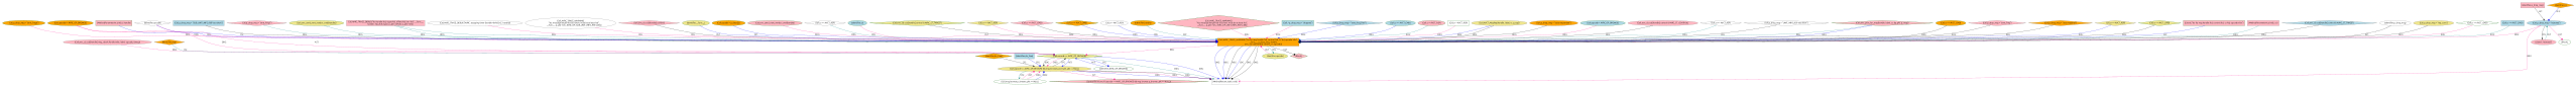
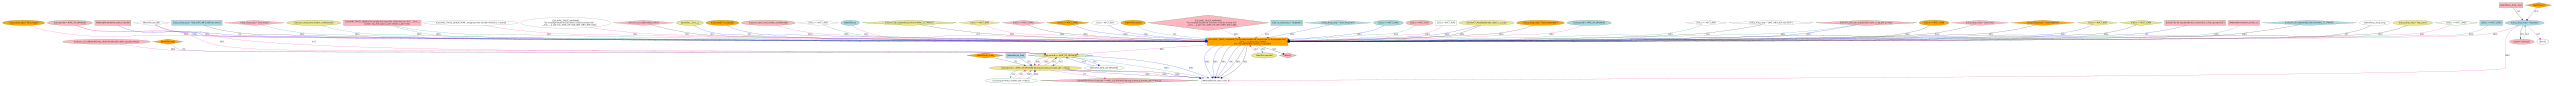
  digraph {
    fontname=Ubuntu
    node [color=gray40 fillcolor=lightpink fontname=Ubuntu shape=ellipse style=filled]
    edge [arrowhead=box color=deeppink fontname=Ubuntu]
    n1 [fillcolor=lightblue label="(Call,p_drop_msg = \"rejected\")"]
    n2 [fillcolor=orange label="(Call,AVRC_TRACE_WARNING(\"%s %s msg handle:%d, control:%d, cr:%d, opcode:x%x\",\n                       __func__, p_drop_msg, handle,\n                       avrc_cb.ccb[handle].control, cr, opcode))" shape=box]
    n3 [color=darkgreen fillcolor=white label="(Block,)"]
    n4 [label="(Literal,\"rejected\")"]
    n5 [fillcolor=white label="(MethodReturn,static void)" shape=box]
    n6 [color=darkgreen fillcolor=khaki label="(Call,opcode == AVRC_OP_BROWSE)" shape=diamond]
    n7 [color=darkgreen fillcolor=khaki label="(Identifier,opcode)"]
    n8 [color=darkgreen label="(Block,)" shape=diamond]
    n9 [fillcolor=khaki label="(Call,opcode == AVRC_OP_BROWSE && msg.browse.p_browse_pkt == NULL)"]
    n10 [color=darkgreen fillcolor=white label="(Identifier,AVRC_OP_BROWSE)"]
    n11 [color=darkgreen label="(ControlStructure,if (opcode == AVRC_OP_BROWSE && msg.browse.p_browse_pkt == NULL))" shape=diamond]
    n12 [color=darkgreen fillcolor=white label="(Call,msg.browse.p_browse_pkt == NULL)"]
    n13 [fillcolor=white label="(Identifier,p_drop_msg)"]
    n14 [fillcolor=khaki label="(Call,p_drop_msg = \"req_cont\")"]
    n15 [color=darkgreen fillcolor=white label="(Call,cr == AVCT_CMD)" shape=diamond]
    n16 [fillcolor=lightblue label="(Call,cr == AVCT_CMD)" shape=box]
    n17 [color=darkgreen fillcolor=orange label="(Call,p_drop_msg = \"sent_fragd\")"]
-   n18 [color=darkgreen fillcolor=orange label="(Call,opcode != AVRC_OP_BROWSE)"]
+   n18 [color=darkgreen label="(Call,opcode != AVRC_OP_BROWSE)"]
    n19 [color=darkgreen label="(MethodParameterIn,uint8_t handle)" shape=box]
    n20 [fillcolor=lightblue label="(Call,p_drop_msg = \"SUB_UNIT_INFO_RSP too short\")" shape=box]
    n21 [label="(Call,p_drop_msg = \"sent_frag3\")" shape=diamond]
    n22 [color=darkgreen fillcolor=khaki label="(Call,avrc_send_next_vendor_cmd(handle))"]
    n23 [label="(Call,AVRC_TRACE_DEBUG(\"%s handle:%d, ctype:%d, offset:%d, len: %d\", __func__,\n                      handle, msg.hdr.ctype, p_pkt->offset, p_pkt->len))" shape=box]
    n24 [fillcolor=white label="(Call,AVRC_TRACE_DEBUG(\"AVRC: stopping timer (handle=0x%02x)\", handle))"]
    n25 [fillcolor=white label="(Call,AVRC_TRACE_WARNING(\n                \"%s: message length %d too short: must be at least %d\",\n                __func__, p_pkt->len, AVRC_OP_SUB_UNIT_INFO_RSP_LEN))"]
    n26 [label="(Identifier,p_drop_msg)" shape=box]
    n27 [label="(Call,avrc_cb.ccb[handle].control)" shape=diamond]
    n28 [color=darkgreen fillcolor=khaki label="(Identifier,__func__)"]
    n29 [color=darkgreen fillcolor=orange label="(Call,opcode = p_data[2])"]
    n30 [color=darkgreen fillcolor=orange label="(Identifier,do_free)" shape=diamond]
    n31 [color=darkgreen label="(Call,avrc_send_next_vendor_cmd(handle))"]
    n32 [fillcolor=white label="(Call,cr == AVCT_RSP)" shape=diamond]
    n33 [color=darkgreen fillcolor=lightblue label="(Identifier,cr)"]
    n34 [label="(Call,avrc_cb.ccb[handle].msg_cback.Run(handle, label, opcode, &msg))"]
    n35 [color=darkgreen fillcolor=khaki label="(Call,avrc_cb.ccb[handle].control & AVRC_CT_TARGET)" shape=diamond]
    n36 [fillcolor=khaki label="(Call,cr == AVCT_RSP)" shape=diamond]
    n37 [label="(Call,cr == AVCT_CMD)" shape=diamond]
    n38 [fillcolor=orange label="(Identifier,cr)" shape=diamond]
    n39 [color=darkgreen fillcolor=orange label="(Call,cr == AVCT_CMD)" shape=diamond]
    n40 [fillcolor=white label="(Call,cr = AVCT_RSP)"]
    n41 [color=darkgreen fillcolor=orange label="(Identifier,handle)"]
    n42 [color=darkgreen label="(Call,AVRC_TRACE_WARNING(\n                \"%s: message length %d too short: must be at least %d\",\n                __func__, p_pkt->len, AVRC_OP_UNIT_INFO_RSP_LEN))" shape=diamond]
    n43 [color=darkgreen fillcolor=lightblue label="(Call,* p_drop_msg = \"dropped\")" shape=box]
    n44 [fillcolor=lightblue label="(Call,p_drop_msg = \"sent_frag_free\")" shape=diamond]
    n45 [color=darkgreen fillcolor=lightblue label="(Call,cr == AVCT_CMD)"]
    n46 [color=darkgreen label="(Call,cr = AVCT_RSP)"]
    n47 [color=darkgreen fillcolor=white label="(Call,cr = AVCT_RSP)" shape=box]
    n48 [fillcolor=white label="(Identifier,opcode)" shape=diamond]
    n49 [fillcolor=khaki label="(Call,AVCT_MsgReq(handle, label, cr, p_rsp))"]
    n50 [fillcolor=orange label="(Call,p_drop_msg = \"auto responded\")"]
    n51 [color=darkgreen fillcolor=lightblue label="(Call,opcode = AVRC_OP_BROWSE)"]
-   n52 [label="(Call,avrc_cb.ccb[handle].control & AVRC_CT_CONTROL)"]
    n53 [fillcolor=white label="(Call,cr == AVCT_RSP)" shape=diamond]
    n54 [fillcolor=white label="(Call,p_drop_msg = \"UNIT_INFO_RSP too short\")" shape=diamond]
    n55 [color=darkgreen label="(Call,avrc_proc_far_msg(handle, label, cr, &p_pkt, p_msg))" shape=diamond]
    n56 [color=darkgreen fillcolor=orange label="(Call,cr == AVCT_CMD)"]
    n57 [fillcolor=lightblue label="(Identifier,do_free)" shape=box]
    n58 [label="(Call,p_drop_msg = \"sent_frag\")" shape=diamond]
    n59 [fillcolor=orange label="(Call,p_drop_msg = \"auto respond\")" shape=diamond]
    n60 [fillcolor=khaki label="(Call,cr == AVCT_RSP)" shape=diamond]
    n61 [color=darkgreen fillcolor=khaki label="(Call,cr == AVCT_CMD)" shape=diamond]
    n62 [color=darkgreen label="(Literal,\"%s %s msg handle:%d, control:%d, cr:%d, opcode:x%x\")" shape=box]
    n63 [label="(MethodParameterIn,uint8_t cr)" shape=box]
    n64 [fillcolor=orange label="(Identifier,msg)" shape=diamond]
    n65 [fillcolor=lightblue label="(Call,avrc_cb.ccb[handle].control & AVRC_CT_TARGET)" shape=diamond]
    n1 -> n2 [label="DDG: "]
    n1 -> n3 [label="AST: "]
    n1 -> n4 [arrowhead=normal color=black label="CFG: "]
    n1 -> n5 [arrowhead=vee label="DDG: "]
    n2 -> n5 [color=blue label="DDG: "]
    n2 -> n5 [arrowhead=vee color=blue label="DDG: "]
    n2 -> n5 [color=black label="DDG: "]
    n2 -> n5 [arrowhead=vee color=blue label="DDG: "]
    n2 -> n5 [arrowhead=vee color=black label="DDG: "]
    n2 -> n5 [color=black label="DDG: "]
    n2 -> n6 [label="DDG: "]
    n2 -> n7 [arrowhead=normal color=teal label="CFG: "]
    n2 -> n8 [color=black label="AST: "]
    n4 -> n1 [arrowhead=normal color=teal label="AST: "]
    n6 -> n5 [arrowhead=vee color=teal label="DDG: "]
    n6 -> n5 [arrowhead=vee color=blue label="DDG: "]
    n6 -> n9 [arrowhead=normal color=blue label="AST: "]
    n6 -> n9 [arrowhead=normal color=black label="DDG: "]
    n6 -> n9 [arrowhead=normal label="DDG: "]
    n6 -> n10 [color=blue label="CFG: "]
    n7 -> n2 [label="AST: "]
    n9 -> n5 [arrowhead=normal color=blue label="DDG: "]
    n9 -> n5 [arrowhead=vee label="DDG: "]
    n9 -> n5 [arrowhead=normal color=black label="DDG: "]
    n9 -> n6 [arrowhead=normal color=black label="CFG: "]
    n9 -> n11 [label="AST: "]
    n9 -> n12 [arrowhead=vee color=teal label="CFG: "]
    n10 -> n6 [arrowhead=vee color=blue label="AST: "]
    n12 -> n9 [label="AST: "]
    n12 -> n9 [arrowhead=normal label="DDG: "]
    n12 -> n9 [color=blue label="DDG: "]
    n13 -> n2 [arrowhead=normal color=black label="AST: "]
    n14 -> n2 [color=black label="DDG: "]
    n15 -> n2 [label="DDG: "]
    n16 -> n2 [color=teal label="DDG: "]
    n17 -> n2 [arrowhead=vee label="DDG: "]
    n18 -> n2 [arrowhead=vee label="DDG: "]
    n18 -> n6 [arrowhead=vee label="DDG: "]
    n19 -> n2 [color=blue label="DDG: "]
    n20 -> n2 [arrowhead=vee color=black label="DDG: "]
    n21 -> n2 [color=teal label="DDG: "]
    n22 -> n2 [arrowhead=vee color=teal label="DDG: "]
    n23 -> n2 [arrowhead=normal color=teal label="DDG: "]
    n23 -> n2 [arrowhead=normal color=teal label="DDG: "]
    n24 -> n2 [label="DDG: "]
    n25 -> n2 [label="DDG: "]
    n26 -> n1 [arrowhead=vee color=black label="AST: "]
    n27 -> n2 [color=black label="AST: "]
    n28 -> n2 [arrowhead=vee color=blue label="AST: "]
    n29 -> n2 [color=blue label="DDG: "]
    n30 -> n9 [arrowhead=normal color=black label="CFG: "]
    n31 -> n2 [arrowhead=normal label="DDG: "]
    n32 -> n2 [arrowhead=normal color=teal label="DDG: "]
    n33 -> n2 [label="AST: "]
    n34 -> n6 [label="DDG: "]
    n35 -> n2 [color=black label="DDG: "]
    n36 -> n2 [arrowhead=vee label="DDG: "]
    n37 -> n2 [arrowhead=normal color=black label="DDG: "]
    n38 -> n1 [color=blue label="CFG: "]
    n39 -> n2 [arrowhead=vee color=blue label="DDG: "]
    n40 -> n2 [arrowhead=normal color=blue label="DDG: "]
    n41 -> n2 [arrowhead=normal color=teal label="AST: "]
    n42 -> n2 [label="DDG: "]
    n43 -> n2 [arrowhead=vee label="DDG: "]
    n44 -> n2 [arrowhead=normal color=blue label="DDG: "]
    n45 -> n2 [color=blue label="DDG: "]
    n46 -> n2 [arrowhead=vee color=teal label="DDG: "]
    n47 -> n2 [arrowhead=vee label="DDG: "]
    n48 -> n2 [color=blue label="CFG: "]
    n48 -> n6 [arrowhead=normal label="AST: "]
    n49 -> n2 [arrowhead=vee color=blue label="DDG: "]
    n49 -> n2 [color=black label="DDG: "]
    n50 -> n2 [arrowhead=normal color=black label="DDG: "]
    n51 -> n2 [arrowhead=vee label="DDG: "]
-   n52 -> n2 [color=black label="DDG: "]
    n53 -> n2 [color=teal label="DDG: "]
    n54 -> n2 [arrowhead=vee color=black label="DDG: "]
    n55 -> n2 [color=teal label="DDG: "]
    n55 -> n2 [arrowhead=normal color=blue label="DDG: "]
    n56 -> n2 [color=black label="DDG: "]
    n57 -> n9 [color=blue label="CFG: "]
    n58 -> n2 [arrowhead=vee color=black label="DDG: "]
    n59 -> n2 [arrowhead=normal color=black label="DDG: "]
    n60 -> n2 [arrowhead=normal color=blue label="DDG: "]
    n61 -> n2 [arrowhead=vee color=black label="DDG: "]
    n62 -> n2 [arrowhead=vee color=blue label="AST: "]
    n63 -> n2 [arrowhead=vee color=teal label="DDG: "]
    n64 -> n6 [arrowhead=vee color=teal label="CFG: "]
    n65 -> n2 [arrowhead=vee color=black label="DDG: "]
  }
